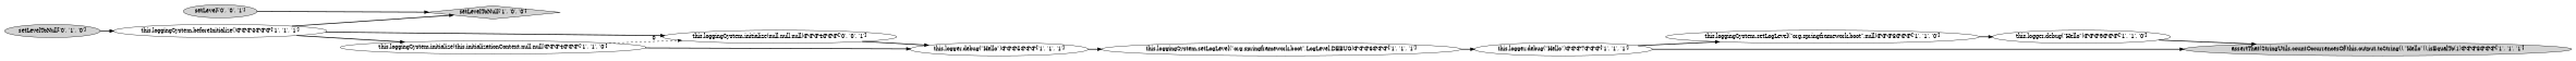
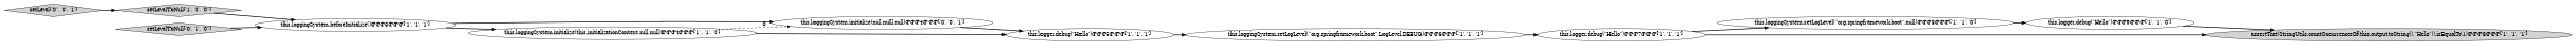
  digraph {
    rankdir=LR
    node [fillcolor=white shape=ellipse style=filled]
    edge [style=bold]
    n1 [label="this.loggingSystem.beforeInitialize()@@@3@@@['1', '1', '1']"]
    n2 [label="this.loggingSystem.initialize(null,null,null)@@@4@@@['0', '0', '1']"]
    n3 [label="this.loggingSystem.initialize(this.initializationContext,null,null)@@@4@@@['1', '1', '0']"]
    n4 [label="this.logger.debug(\"Hello\")@@@5@@@['1', '1', '1']"]
    n5 [label="this.loggingSystem.setLogLevel(\"org.springframework.boot\",LogLevel.DEBUG)@@@6@@@['1', '1', '1']"]
    n6 [label="this.logger.debug(\"Hello\")@@@7@@@['1', '1', '1']"]
-   n7 [fillcolor=lightgray label="setLevel['0', '0', '1']"]
+   n7 [fillcolor=lightgray label="setLevel['0', '0', '1']" shape=diamond]
    n8 [fillcolor=lightgray label="setLevelToNull['1', '0', '0']" shape=diamond]
    n9 [label="this.loggingSystem.setLogLevel(\"org.springframework.boot\",null)@@@8@@@['1', '1', '0']"]
    n10 [label="this.logger.debug(\"Hello\")@@@9@@@['1', '1', '0']"]
    n11 [fillcolor=lightgray label="assertThat(StringUtils.countOccurrencesOf(this.output.toString(),\"Hello\")).isEqualTo(1)@@@8@@@['1', '1', '1']"]
-   n12 [fillcolor=lightgray label="setLevelToNull['0', '1', '0']"]
+   n12 [fillcolor=lightgray label="setLevelToNull['0', '1', '0']" shape=diamond]
    n1 -> n2
    n1 -> n3
    n2 -> n4
    n3 -> n2 [label=0 style=dashed]
    n3 -> n4
    n4 -> n5
    n5 -> n6
    n6 -> n9
    n6 -> n11
    n7 -> n8
-   n1 -> n8
+   n8 -> n1
    n9 -> n10
    n10 -> n11
    n12 -> n1
  }
